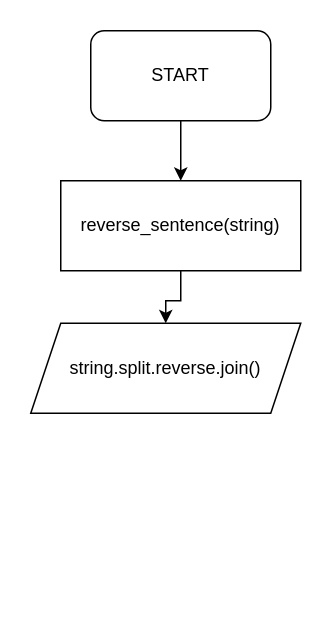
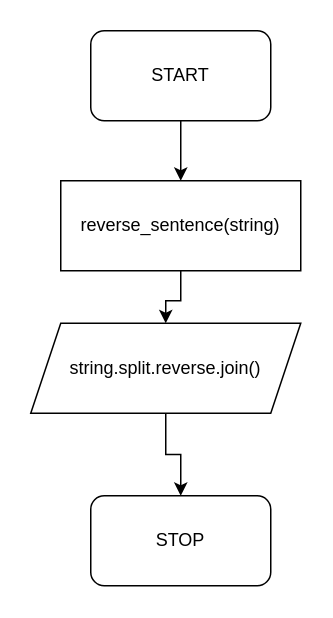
  <mxCell id="0" />
  <mxCell id="1" parent="0" />
  <mxCell id="2" value="" style="edgeStyle=orthogonalEdgeStyle;rounded=0;orthogonalLoop=1;jettySize=auto;html=1;" edge="1" parent="1" source="3" target="5"><mxGeometry relative="1" as="geometry" /></mxCell>
  <mxCell id="3" value="START" style="rounded=1;whiteSpace=wrap;html=1;" vertex="1" parent="1"><mxGeometry x="60" y="20" width="120" height="60" as="geometry" /></mxCell>
  <mxCell id="4" value="" style="edgeStyle=orthogonalEdgeStyle;rounded=0;orthogonalLoop=1;jettySize=auto;html=1;" edge="1" parent="1" source="5" target="7"><mxGeometry relative="1" as="geometry" /></mxCell>
  <mxCell id="5" value="reverse_sentence(string)" style="rounded=0;whiteSpace=wrap;html=1;" vertex="1" parent="1"><mxGeometry x="40" y="120" width="160" height="60" as="geometry" /></mxCell>
+ <mxCell id="6" value="" style="edgeStyle=orthogonalEdgeStyle;rounded=0;orthogonalLoop=1;jettySize=auto;html=1;" edge="1" parent="1" source="7" target="8"><mxGeometry relative="1" as="geometry" /></mxCell>
  <mxCell id="7" value="string.split.reverse.join()" style="shape=parallelogram;perimeter=parallelogramPerimeter;whiteSpace=wrap;html=1;fixedSize=1;" vertex="1" parent="1"><mxGeometry x="20" y="215" width="180" height="60" as="geometry" /></mxCell>
+ <mxCell id="8" value="STOP" style="rounded=1;whiteSpace=wrap;html=1;" vertex="1" parent="1"><mxGeometry x="60" y="330" width="120" height="60" as="geometry" /></mxCell>
